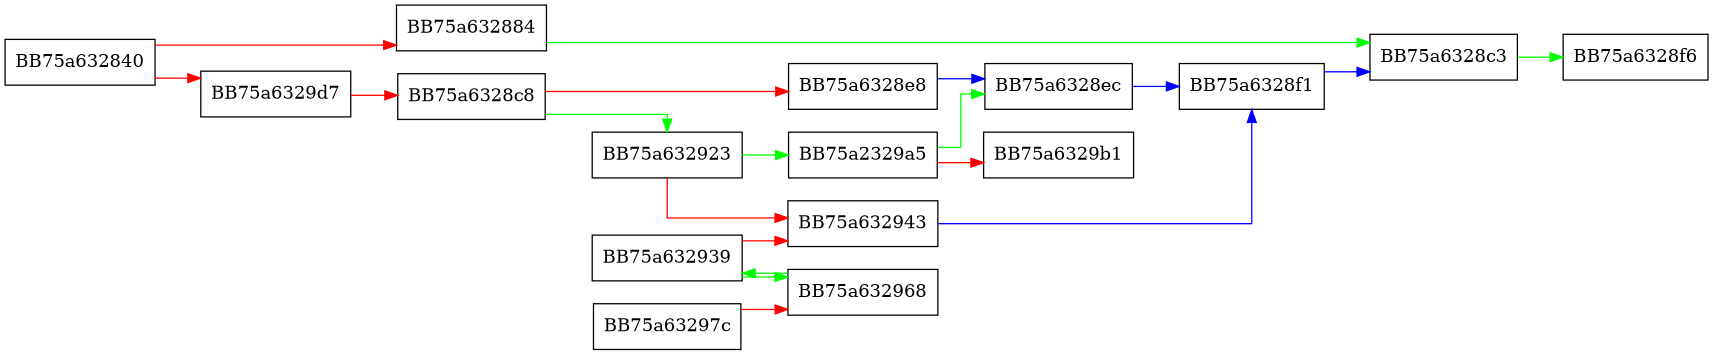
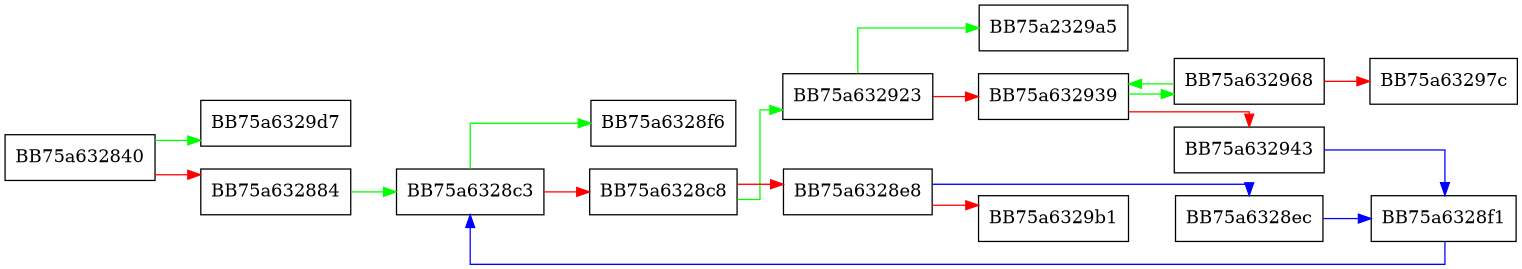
  digraph {
    rankdir=LR
    splines=ortho
    node [shape=box]
    edge [color=green]
    BB75a632840
    BB75a6329d7
    BB75a632884
    BB75a6328c3
    BB75a6328f6
    BB75a6328c8
    BB75a632923
    BB75a6328e8
    n9 [label=BB75a2329a5]
    BB75a632939
    BB75a6328ec
    BB75a6329b1
    BB75a632968
    BB75a632943
    BB75a6328f1
    BB75a63297c
-   BB75a632840 -> BB75a6329d7 [color=red]
+   BB75a632840 -> BB75a6329d7
    BB75a632840 -> BB75a632884 [color=red]
    BB75a632884 -> BB75a6328c3
    BB75a6328c3 -> BB75a6328f6
-   BB75a6329d7 -> BB75a6328c8 [color=red]
+   BB75a6328c3 -> BB75a6328c8 [color=red]
    BB75a6328c8 -> BB75a632923
    BB75a6328c8 -> BB75a6328e8 [color=red]
    BB75a632923 -> n9
-   BB75a632923 -> BB75a632943 [color=red]
+   BB75a632923 -> BB75a632939 [color=red]
    BB75a6328e8 -> BB75a6328ec [color=blue]
-   n9 -> BB75a6328ec
-   n9 -> BB75a6329b1 [color=red]
+   BB75a6328e8 -> BB75a6329b1 [color=red]
    BB75a632939 -> BB75a632968
    BB75a632939 -> BB75a632943 [color=red]
    BB75a6328ec -> BB75a6328f1 [color=blue]
    BB75a632968 -> BB75a632939
-   BB75a63297c -> BB75a632968 [color=red]
+   BB75a632968 -> BB75a63297c [color=red]
    BB75a632943 -> BB75a6328f1 [color=blue]
    BB75a6328f1 -> BB75a6328c3 [color=blue]
  }
